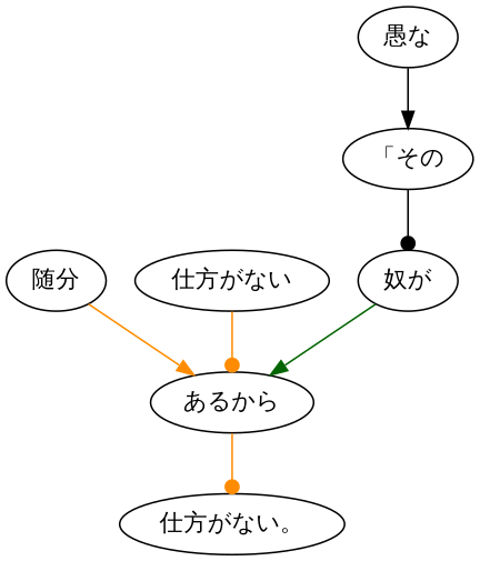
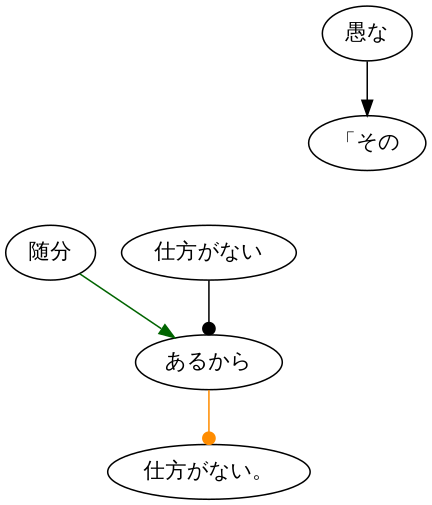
  digraph {
    fontname="Courier Prime"
    node [fontname="Courier Prime"]
    edge [arrowhead=dot color=black fontname="Courier Prime"]
    n1 [label="「その"]
-   n2 [label="奴が"]
    n3 [label="あるから"]
    n4 [label="愚な"]
    n5 [label="仕方がない。"]
    n6 [label="随分"]
    n7 [label="仕方がない"]
-   n1 -> n2
-   n2 -> n3 [arrowhead=normal color=darkgreen]
    n3 -> n5 [color=darkorange]
    n4 -> n1 [arrowhead=normal]
-   n6 -> n3 [arrowhead=normal color=darkorange]
-   n7 -> n3 [color=darkorange]
+   n6 -> n3 [arrowhead=normal color=darkgreen]
+   n7 -> n3
  }
